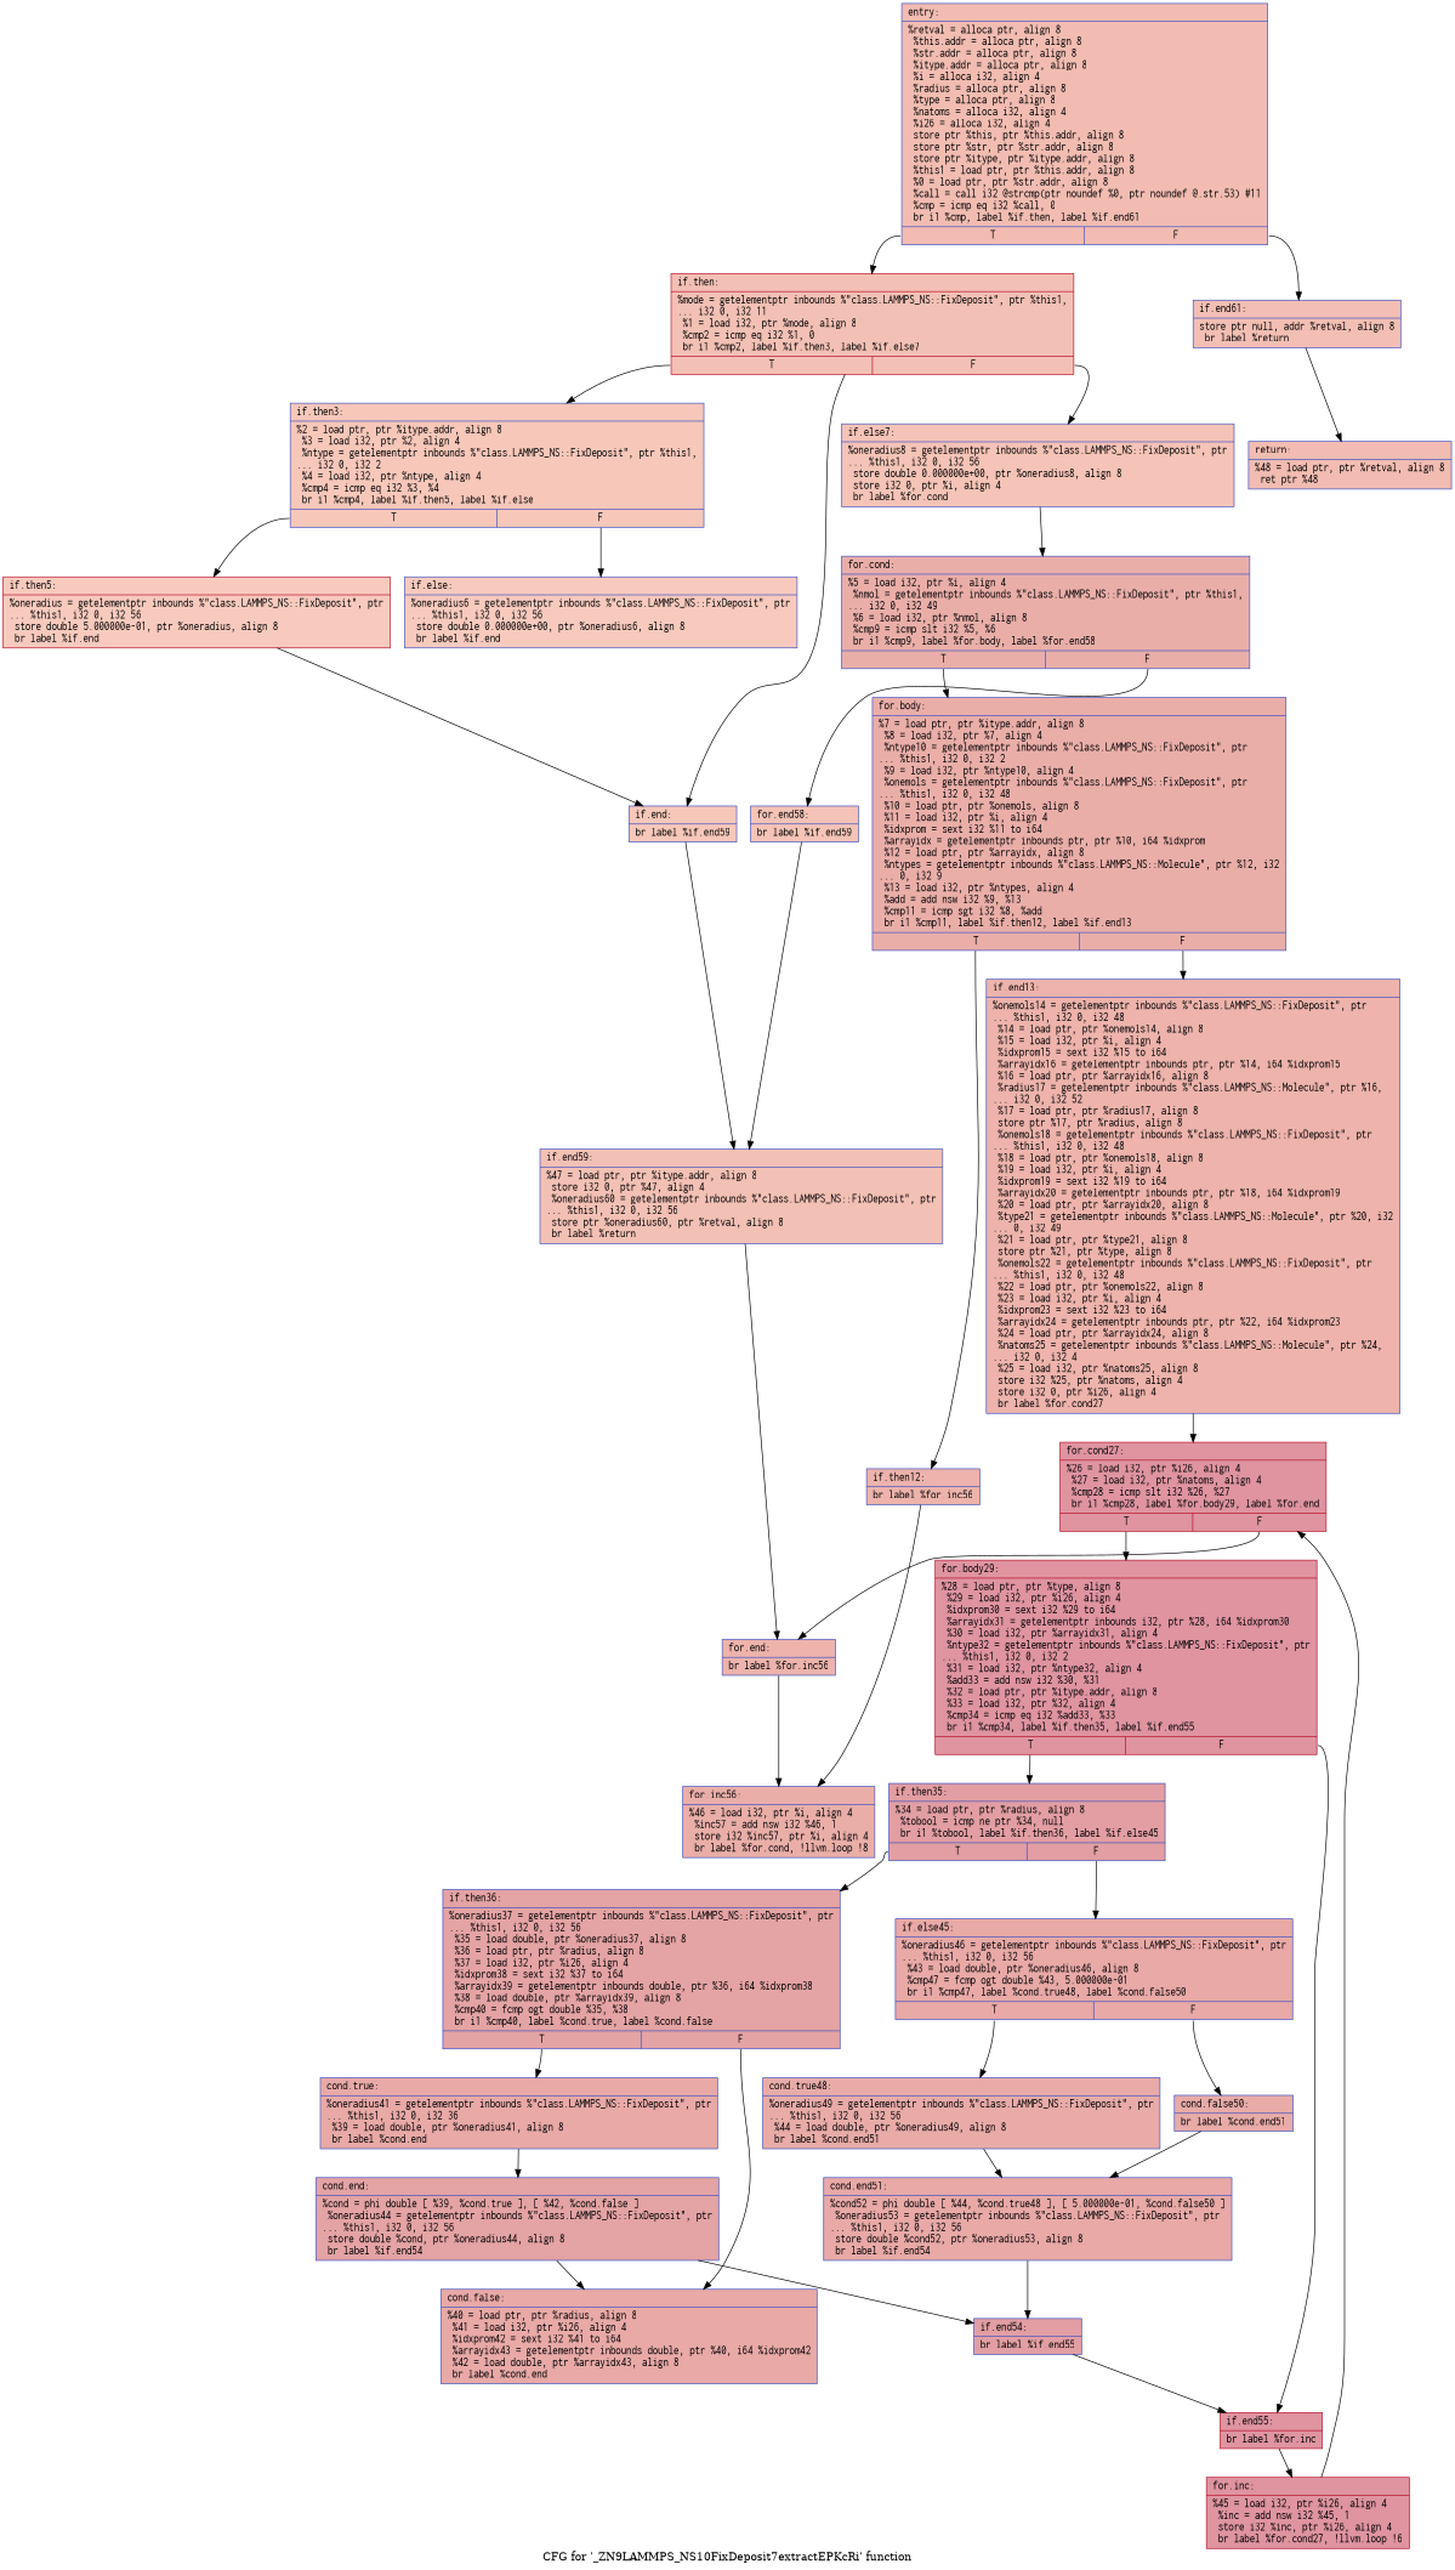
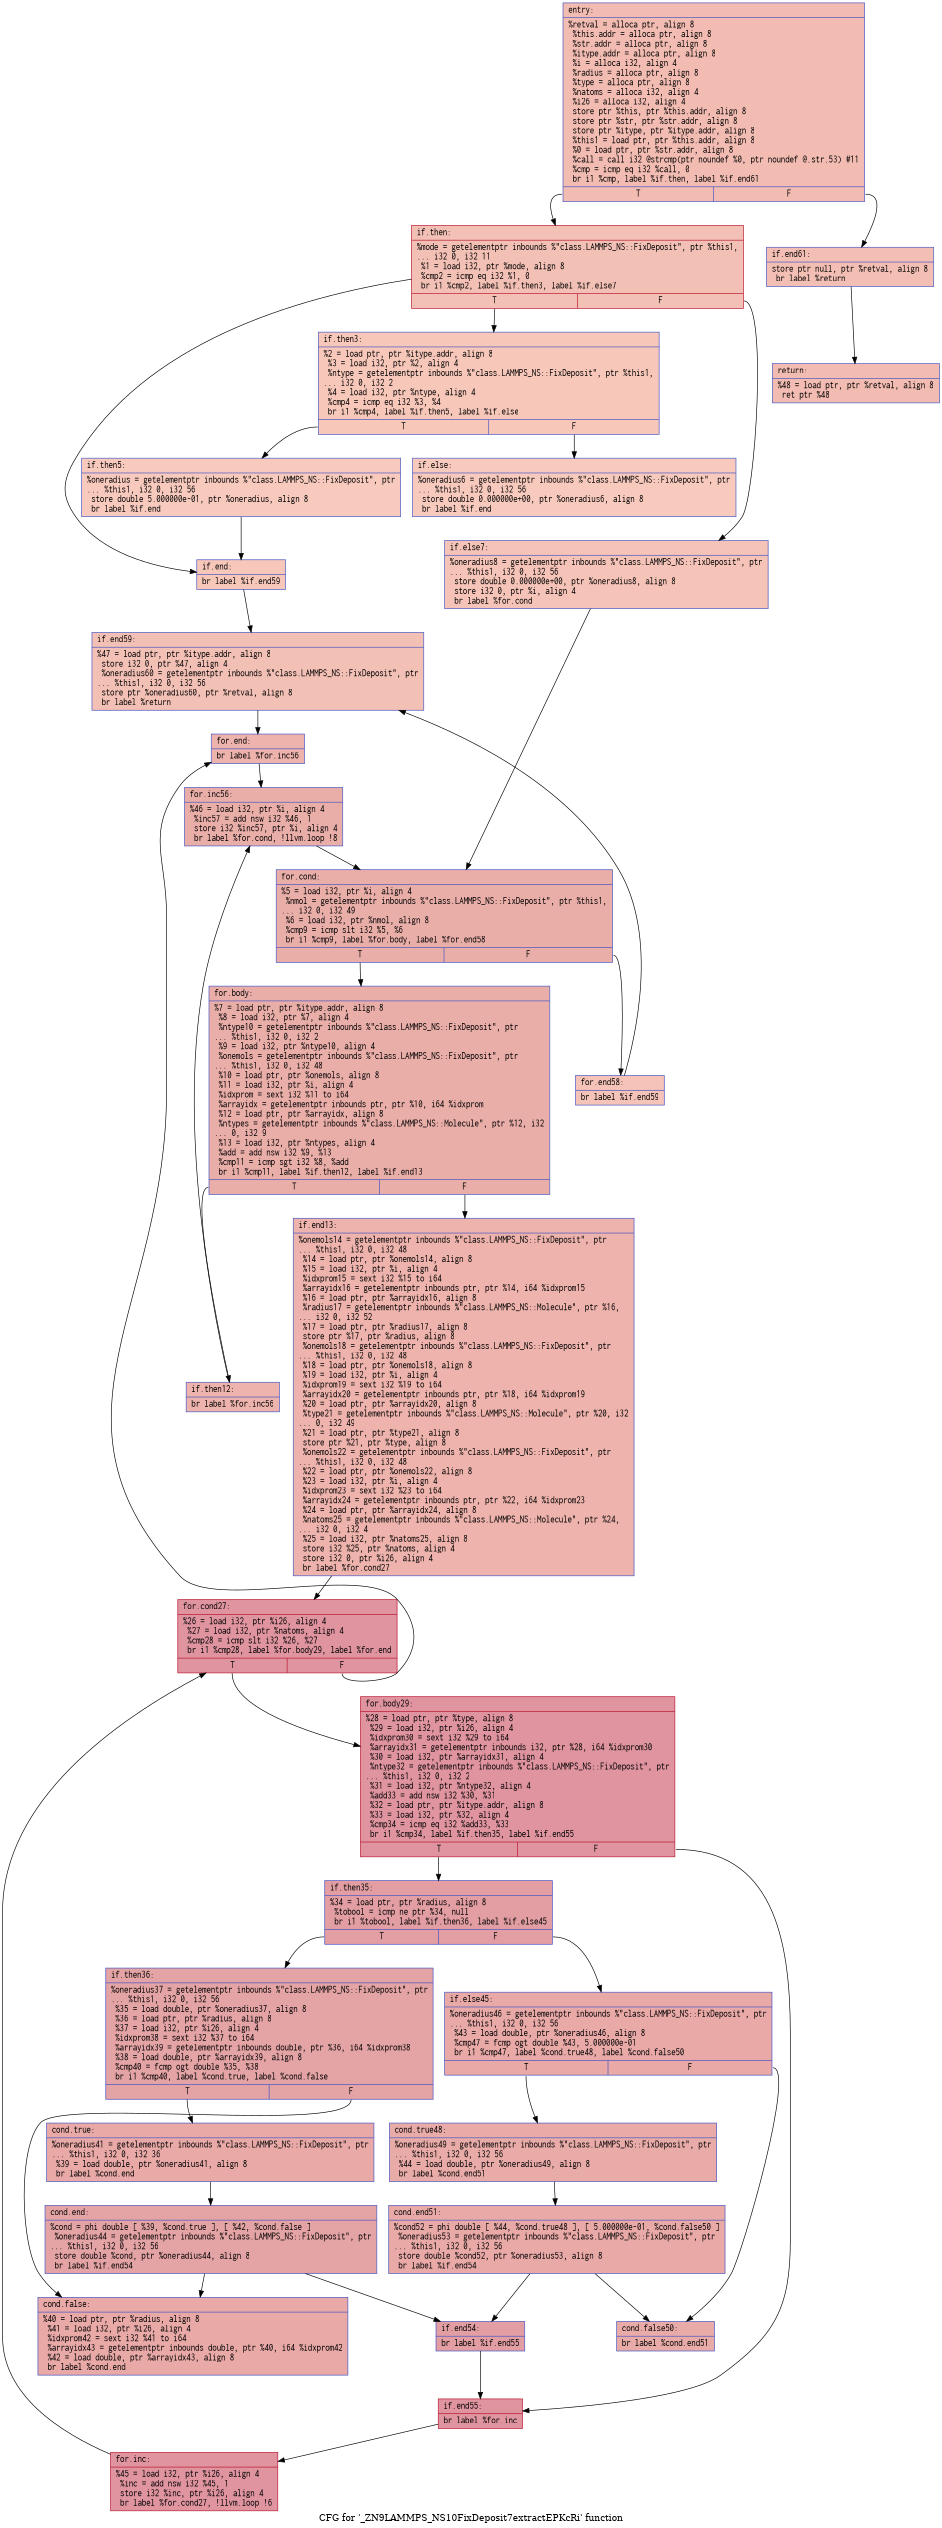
  digraph {
    label="CFG for '_ZN9LAMMPS_NS10FixDeposit7extractEPKcRi' function"
    node [color="#3d50c3ff" fillcolor="#b70d2870" fontname=Courier shape=record style=filled]
    n1 [fillcolor="#e1675170" label="{entry:\l|  %retval = alloca ptr, align 8\l  %this.addr = alloca ptr, align 8\l  %str.addr = alloca ptr, align 8\l  %itype.addr = alloca ptr, align 8\l  %i = alloca i32, align 4\l  %radius = alloca ptr, align 8\l  %type = alloca ptr, align 8\l  %natoms = alloca i32, align 4\l  %i26 = alloca i32, align 4\l  store ptr %this, ptr %this.addr, align 8\l  store ptr %str, ptr %str.addr, align 8\l  store ptr %itype, ptr %itype.addr, align 8\l  %this1 = load ptr, ptr %this.addr, align 8\l  %0 = load ptr, ptr %str.addr, align 8\l  %call = call i32 @strcmp(ptr noundef %0, ptr noundef @.str.53) #11\l  %cmp = icmp eq i32 %call, 0\l  br i1 %cmp, label %if.then, label %if.end61\l|{<s0>T|<s1>F}}"]
    n2 [color="#b70d28ff" fillcolor="#e5705870" label="{if.then:\l|  %mode = getelementptr inbounds %\"class.LAMMPS_NS::FixDeposit\", ptr %this1,\l... i32 0, i32 11\l  %1 = load i32, ptr %mode, align 8\l  %cmp2 = icmp eq i32 %1, 0\l  br i1 %cmp2, label %if.then3, label %if.else7\l|{<s0>T|<s1>F}}"]
-   n3 [fillcolor="#e36c5570" label="{if.end61:\l|  store ptr null, addr %retval, align 8\l  br label %return\l}"]
+   n3 [fillcolor="#e36c5570" label="{if.end61:\l|  store ptr null, ptr %retval, align 8\l  br label %return\l}"]
    n4 [fillcolor="#ec7f6370" label="{if.then3:\l|  %2 = load ptr, ptr %itype.addr, align 8\l  %3 = load i32, ptr %2, align 4\l  %ntype = getelementptr inbounds %\"class.LAMMPS_NS::FixDeposit\", ptr %this1,\l... i32 0, i32 2\l  %4 = load i32, ptr %ntype, align 4\l  %cmp4 = icmp eq i32 %3, %4\l  br i1 %cmp4, label %if.then5, label %if.else\l|{<s0>T|<s1>F}}"]
    n5 [fillcolor="#e8765c70" label="{if.else7:\l|  %oneradius8 = getelementptr inbounds %\"class.LAMMPS_NS::FixDeposit\", ptr\l... %this1, i32 0, i32 56\l  store double 0.000000e+00, ptr %oneradius8, align 8\l  store i32 0, ptr %i, align 4\l  br label %for.cond\l}"]
    n6 [fillcolor="#ec7f6370" label="{if.end:\l|  br label %if.end59\l}"]
    n7 [fillcolor="#e1675170" label="{return:\l|  %48 = load ptr, ptr %retval, align 8\l  ret ptr %48\l}"]
-   n8 [color="#b70d28ff" fillcolor="#ef886b70" label="{if.then5:\l|  %oneradius = getelementptr inbounds %\"class.LAMMPS_NS::FixDeposit\", ptr\l... %this1, i32 0, i32 56\l  store double 5.000000e-01, ptr %oneradius, align 8\l  br label %if.end\l}"]
+   n8 [fillcolor="#ef886b70" label="{if.then5:\l|  %oneradius = getelementptr inbounds %\"class.LAMMPS_NS::FixDeposit\", ptr\l... %this1, i32 0, i32 56\l  store double 5.000000e-01, ptr %oneradius, align 8\l  br label %if.end\l}"]
    n9 [fillcolor="#ef886b70" label="{if.else:\l|  %oneradius6 = getelementptr inbounds %\"class.LAMMPS_NS::FixDeposit\", ptr\l... %this1, i32 0, i32 56\l  store double 0.000000e+00, ptr %oneradius6, align 8\l  br label %if.end\l}"]
    n10 [fillcolor="#d0473d70" label="{for.cond:\l|  %5 = load i32, ptr %i, align 4\l  %nmol = getelementptr inbounds %\"class.LAMMPS_NS::FixDeposit\", ptr %this1,\l... i32 0, i32 49\l  %6 = load i32, ptr %nmol, align 8\l  %cmp9 = icmp slt i32 %5, %6\l  br i1 %cmp9, label %for.body, label %for.end58\l|{<s0>T|<s1>F}}"]
    n11 [fillcolor="#d0473d70" label="{for.body:\l|  %7 = load ptr, ptr %itype.addr, align 8\l  %8 = load i32, ptr %7, align 4\l  %ntype10 = getelementptr inbounds %\"class.LAMMPS_NS::FixDeposit\", ptr\l... %this1, i32 0, i32 2\l  %9 = load i32, ptr %ntype10, align 4\l  %onemols = getelementptr inbounds %\"class.LAMMPS_NS::FixDeposit\", ptr\l... %this1, i32 0, i32 48\l  %10 = load ptr, ptr %onemols, align 8\l  %11 = load i32, ptr %i, align 4\l  %idxprom = sext i32 %11 to i64\l  %arrayidx = getelementptr inbounds ptr, ptr %10, i64 %idxprom\l  %12 = load ptr, ptr %arrayidx, align 8\l  %ntypes = getelementptr inbounds %\"class.LAMMPS_NS::Molecule\", ptr %12, i32\l... 0, i32 9\l  %13 = load i32, ptr %ntypes, align 4\l  %add = add nsw i32 %9, %13\l  %cmp11 = icmp sgt i32 %8, %add\l  br i1 %cmp11, label %if.then12, label %if.end13\l|{<s0>T|<s1>F}}"]
    n12 [fillcolor="#e8765c70" label="{for.end58:\l|  br label %if.end59\l}"]
    n13 [fillcolor="#e5705870" label="{if.end59:\l|  %47 = load ptr, ptr %itype.addr, align 8\l  store i32 0, ptr %47, align 4\l  %oneradius60 = getelementptr inbounds %\"class.LAMMPS_NS::FixDeposit\", ptr\l... %this1, i32 0, i32 56\l  store ptr %oneradius60, ptr %retval, align 8\l  br label %return\l}"]
    n14 [fillcolor="#d6524470" label="{for.end:\l|  br label %for.inc56\l}"]
    n15 [fillcolor="#d6524470" label="{if.then12:\l|  br label %for.inc56\l}"]
    n16 [fillcolor="#d6524470" label="{if.end13:\l|  %onemols14 = getelementptr inbounds %\"class.LAMMPS_NS::FixDeposit\", ptr\l... %this1, i32 0, i32 48\l  %14 = load ptr, ptr %onemols14, align 8\l  %15 = load i32, ptr %i, align 4\l  %idxprom15 = sext i32 %15 to i64\l  %arrayidx16 = getelementptr inbounds ptr, ptr %14, i64 %idxprom15\l  %16 = load ptr, ptr %arrayidx16, align 8\l  %radius17 = getelementptr inbounds %\"class.LAMMPS_NS::Molecule\", ptr %16,\l... i32 0, i32 52\l  %17 = load ptr, ptr %radius17, align 8\l  store ptr %17, ptr %radius, align 8\l  %onemols18 = getelementptr inbounds %\"class.LAMMPS_NS::FixDeposit\", ptr\l... %this1, i32 0, i32 48\l  %18 = load ptr, ptr %onemols18, align 8\l  %19 = load i32, ptr %i, align 4\l  %idxprom19 = sext i32 %19 to i64\l  %arrayidx20 = getelementptr inbounds ptr, ptr %18, i64 %idxprom19\l  %20 = load ptr, ptr %arrayidx20, align 8\l  %type21 = getelementptr inbounds %\"class.LAMMPS_NS::Molecule\", ptr %20, i32\l... 0, i32 49\l  %21 = load ptr, ptr %type21, align 8\l  store ptr %21, ptr %type, align 8\l  %onemols22 = getelementptr inbounds %\"class.LAMMPS_NS::FixDeposit\", ptr\l... %this1, i32 0, i32 48\l  %22 = load ptr, ptr %onemols22, align 8\l  %23 = load i32, ptr %i, align 4\l  %idxprom23 = sext i32 %23 to i64\l  %arrayidx24 = getelementptr inbounds ptr, ptr %22, i64 %idxprom23\l  %24 = load ptr, ptr %arrayidx24, align 8\l  %natoms25 = getelementptr inbounds %\"class.LAMMPS_NS::Molecule\", ptr %24,\l... i32 0, i32 4\l  %25 = load i32, ptr %natoms25, align 8\l  store i32 %25, ptr %natoms, align 4\l  store i32 0, ptr %i26, align 4\l  br label %for.cond27\l}"]
    n17 [fillcolor="#d0473d70" label="{for.inc56:\l|  %46 = load i32, ptr %i, align 4\l  %inc57 = add nsw i32 %46, 1\l  store i32 %inc57, ptr %i, align 4\l  br label %for.cond, !llvm.loop !8\l}"]
    n18 [color="#b70d28ff" label="{for.cond27:\l|  %26 = load i32, ptr %i26, align 4\l  %27 = load i32, ptr %natoms, align 4\l  %cmp28 = icmp slt i32 %26, %27\l  br i1 %cmp28, label %for.body29, label %for.end\l|{<s0>T|<s1>F}}"]
    n19 [color="#b70d28ff" label="{for.body29:\l|  %28 = load ptr, ptr %type, align 8\l  %29 = load i32, ptr %i26, align 4\l  %idxprom30 = sext i32 %29 to i64\l  %arrayidx31 = getelementptr inbounds i32, ptr %28, i64 %idxprom30\l  %30 = load i32, ptr %arrayidx31, align 4\l  %ntype32 = getelementptr inbounds %\"class.LAMMPS_NS::FixDeposit\", ptr\l... %this1, i32 0, i32 2\l  %31 = load i32, ptr %ntype32, align 4\l  %add33 = add nsw i32 %30, %31\l  %32 = load ptr, ptr %itype.addr, align 8\l  %33 = load i32, ptr %32, align 4\l  %cmp34 = icmp eq i32 %add33, %33\l  br i1 %cmp34, label %if.then35, label %if.end55\l|{<s0>T|<s1>F}}"]
    n20 [fillcolor="#be242e70" label="{if.then35:\l|  %34 = load ptr, ptr %radius, align 8\l  %tobool = icmp ne ptr %34, null\l  br i1 %tobool, label %if.then36, label %if.else45\l|{<s0>T|<s1>F}}"]
    n21 [color="#b70d28ff" label="{if.end55:\l|  br label %for.inc\l}"]
    n22 [fillcolor="#c32e3170" label="{if.then36:\l|  %oneradius37 = getelementptr inbounds %\"class.LAMMPS_NS::FixDeposit\", ptr\l... %this1, i32 0, i32 56\l  %35 = load double, ptr %oneradius37, align 8\l  %36 = load ptr, ptr %radius, align 8\l  %37 = load i32, ptr %i26, align 4\l  %idxprom38 = sext i32 %37 to i64\l  %arrayidx39 = getelementptr inbounds double, ptr %36, i64 %idxprom38\l  %38 = load double, ptr %arrayidx39, align 8\l  %cmp40 = fcmp ogt double %35, %38\l  br i1 %cmp40, label %cond.true, label %cond.false\l|{<s0>T|<s1>F}}"]
    n23 [fillcolor="#ca3b3770" label="{if.else45:\l|  %oneradius46 = getelementptr inbounds %\"class.LAMMPS_NS::FixDeposit\", ptr\l... %this1, i32 0, i32 56\l  %43 = load double, ptr %oneradius46, align 8\l  %cmp47 = fcmp ogt double %43, 5.000000e-01\l  br i1 %cmp47, label %cond.true48, label %cond.false50\l|{<s0>T|<s1>F}}"]
    n24 [color="#b70d28ff" label="{for.inc:\l|  %45 = load i32, ptr %i26, align 4\l  %inc = add nsw i32 %45, 1\l  store i32 %inc, ptr %i26, align 4\l  br label %for.cond27, !llvm.loop !6\l}"]
    n25 [fillcolor="#ca3b3770" label="{cond.true:\l|  %oneradius41 = getelementptr inbounds %\"class.LAMMPS_NS::FixDeposit\", ptr\l... %this1, i32 0, i32 36\l  %39 = load double, ptr %oneradius41, align 8\l  br label %cond.end\l}"]
    n26 [fillcolor="#ca3b3770" label="{cond.false:\l|  %40 = load ptr, ptr %radius, align 8\l  %41 = load i32, ptr %i26, align 4\l  %idxprom42 = sext i32 %41 to i64\l  %arrayidx43 = getelementptr inbounds double, ptr %40, i64 %idxprom42\l  %42 = load double, ptr %arrayidx43, align 8\l  br label %cond.end\l}"]
    n27 [fillcolor="#cc403a70" label="{cond.true48:\l|  %oneradius49 = getelementptr inbounds %\"class.LAMMPS_NS::FixDeposit\", ptr\l... %this1, i32 0, i32 56\l  %44 = load double, ptr %oneradius49, align 8\l  br label %cond.end51\l}"]
    n28 [fillcolor="#cc403a70" label="{cond.false50:\l|  br label %cond.end51\l}"]
    n29 [fillcolor="#c32e3170" label="{cond.end:\l|  %cond = phi double [ %39, %cond.true ], [ %42, %cond.false ]\l  %oneradius44 = getelementptr inbounds %\"class.LAMMPS_NS::FixDeposit\", ptr\l... %this1, i32 0, i32 56\l  store double %cond, ptr %oneradius44, align 8\l  br label %if.end54\l}"]
    n30 [fillcolor="#ca3b3770" label="{cond.end51:\l|  %cond52 = phi double [ %44, %cond.true48 ], [ 5.000000e-01, %cond.false50 ]\l  %oneradius53 = getelementptr inbounds %\"class.LAMMPS_NS::FixDeposit\", ptr\l... %this1, i32 0, i32 56\l  store double %cond52, ptr %oneradius53, align 8\l  br label %if.end54\l}"]
    n31 [fillcolor="#be242e70" label="{if.end54:\l|  br label %if.end55\l}"]
    n1 -> n2 [tailport=s0]
    n1 -> n3 [tailport=s1]
    n2 -> n4 [tailport=s0]
    n2 -> n5 [tailport=s1]
    n2 -> n6
    n3 -> n7
    n4 -> n8 [tailport=s0]
    n4 -> n9 [tailport=s1]
    n5 -> n10
    n6 -> n13
    n8 -> n6
    n10 -> n11 [tailport=s0]
    n10 -> n12 [tailport=s1]
    n11 -> n15 [tailport=s0]
    n11 -> n16 [tailport=s1]
    n12 -> n13
    n13 -> n14
    n14 -> n17
    n15 -> n17
    n16 -> n18
+   n17 -> n10
    n18 -> n14 [tailport=s1]
    n18 -> n19 [tailport=s0]
    n19 -> n20 [tailport=s0]
    n19 -> n21 [tailport=s1]
    n20 -> n22 [tailport=s0]
    n20 -> n23 [tailport=s1]
    n21 -> n24
    n22 -> n25 [tailport=s0]
    n22 -> n26 [tailport=s1]
    n23 -> n27 [tailport=s0]
    n23 -> n28 [tailport=s1]
    n24 -> n18
    n25 -> n29
    n27 -> n30
-   n28 -> n30
+   n30 -> n28
    n29 -> n26
    n29 -> n31
    n30 -> n31
    n31 -> n21
  }
